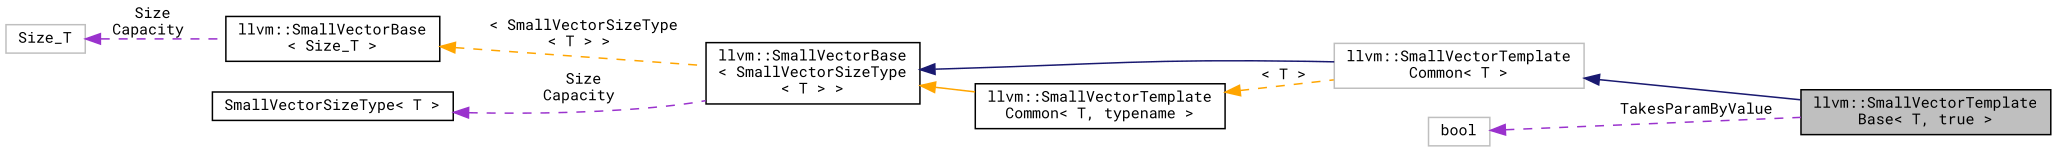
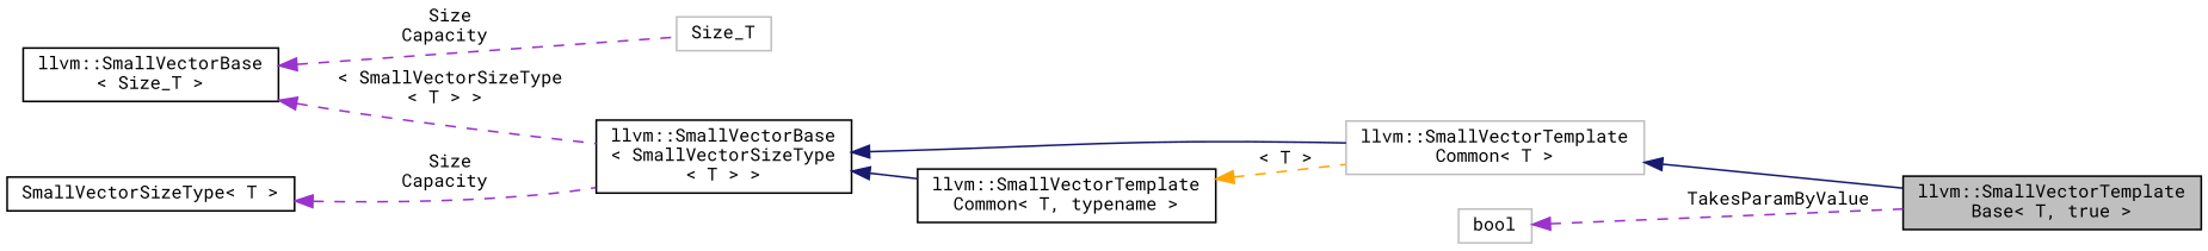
  digraph {
    fontname="Roboto Mono"
    rankdir=LR
    node [color=black fontname="Roboto Mono" fontsize=10 shape=record]
    edge [color=midnightblue dir=back fontname="Roboto Mono" fontsize=10 labelfontname=Helvetica labelfontsize=10 style=dashed]
    n1 [fillcolor=grey75 fontcolor=black height=0.2 label="llvm::SmallVectorTemplate\lBase\< T, true \>" style=filled width=0.4]
    n2 [color=grey75 height=0.2 label="llvm::SmallVectorTemplate\lCommon\< T \>" width=0.4]
    n3 [height=0.2 label="llvm::SmallVectorBase\l\< SmallVectorSizeType\l\< T \> \>" width=0.4]
    n4 [height=0.2 label="llvm::SmallVectorTemplate\lCommon\< T, typename \>" width=0.4]
    n5 [height=0.2 label="llvm::SmallVectorBase\l\< Size_T \>" width=0.4]
    n6 [height=0.2 label="SmallVectorSizeType\< T \>" width=0.4]
    n7 [color=grey75 height=0.2 label=Size_T width=0.4]
    n8 [color=grey75 height=0.2 label=bool width=0.4]
    n2 -> n1 [style=solid]
    n3 -> n2 [style=solid]
-   n3 -> n4 [color=orange style=solid]
+   n3 -> n4 [style=solid]
    n4 -> n2 [color=orange label=" \< T \>"]
-   n5 -> n3 [color=orange label=" \< SmallVectorSizeType\l\< T \> \>"]
+   n5 -> n3 [color=darkorchid3 label=" \< SmallVectorSizeType\l\< T \> \>"]
    n6 -> n3 [color=darkorchid3 label=" Size\nCapacity"]
-   n7 -> n5 [color=darkorchid3 label=" Size\nCapacity"]
+   n5 -> n7 [color=darkorchid3 label=" Size\nCapacity"]
    n8 -> n1 [color=darkorchid3 label=" TakesParamByValue"]
  }
